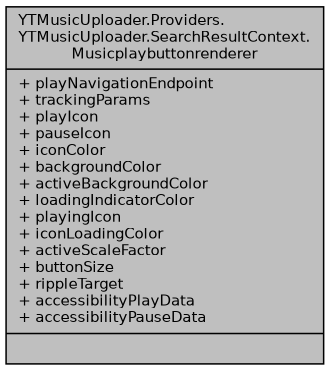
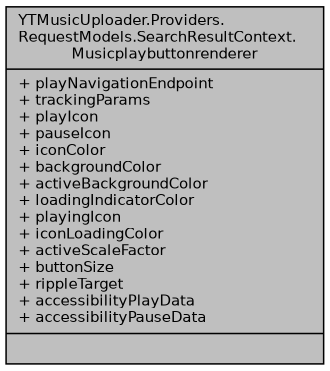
  digraph {
-   n1 [color=black fillcolor=grey75 fontcolor=black fontname=Helvetica fontsize=10 height=0.2 label="{YTMusicUploader.Providers.\lYTMusicUploader.SearchResultContext.\lMusicplaybuttonrenderer\n|+ playNavigationEndpoint\l+ trackingParams\l+ playIcon\l+ pauseIcon\l+ iconColor\l+ backgroundColor\l+ activeBackgroundColor\l+ loadingIndicatorColor\l+ playingIcon\l+ iconLoadingColor\l+ activeScaleFactor\l+ buttonSize\l+ rippleTarget\l+ accessibilityPlayData\l+ accessibilityPauseData\l|}" shape=record style=filled width=0.4]
+   n1 [color=black fillcolor=grey75 fontcolor=black fontname=Helvetica fontsize=10 height=0.2 label="{YTMusicUploader.Providers.\lRequestModels.SearchResultContext.\lMusicplaybuttonrenderer\n|+ playNavigationEndpoint\l+ trackingParams\l+ playIcon\l+ pauseIcon\l+ iconColor\l+ backgroundColor\l+ activeBackgroundColor\l+ loadingIndicatorColor\l+ playingIcon\l+ iconLoadingColor\l+ activeScaleFactor\l+ buttonSize\l+ rippleTarget\l+ accessibilityPlayData\l+ accessibilityPauseData\l|}" shape=record style=filled width=0.4]
  }
